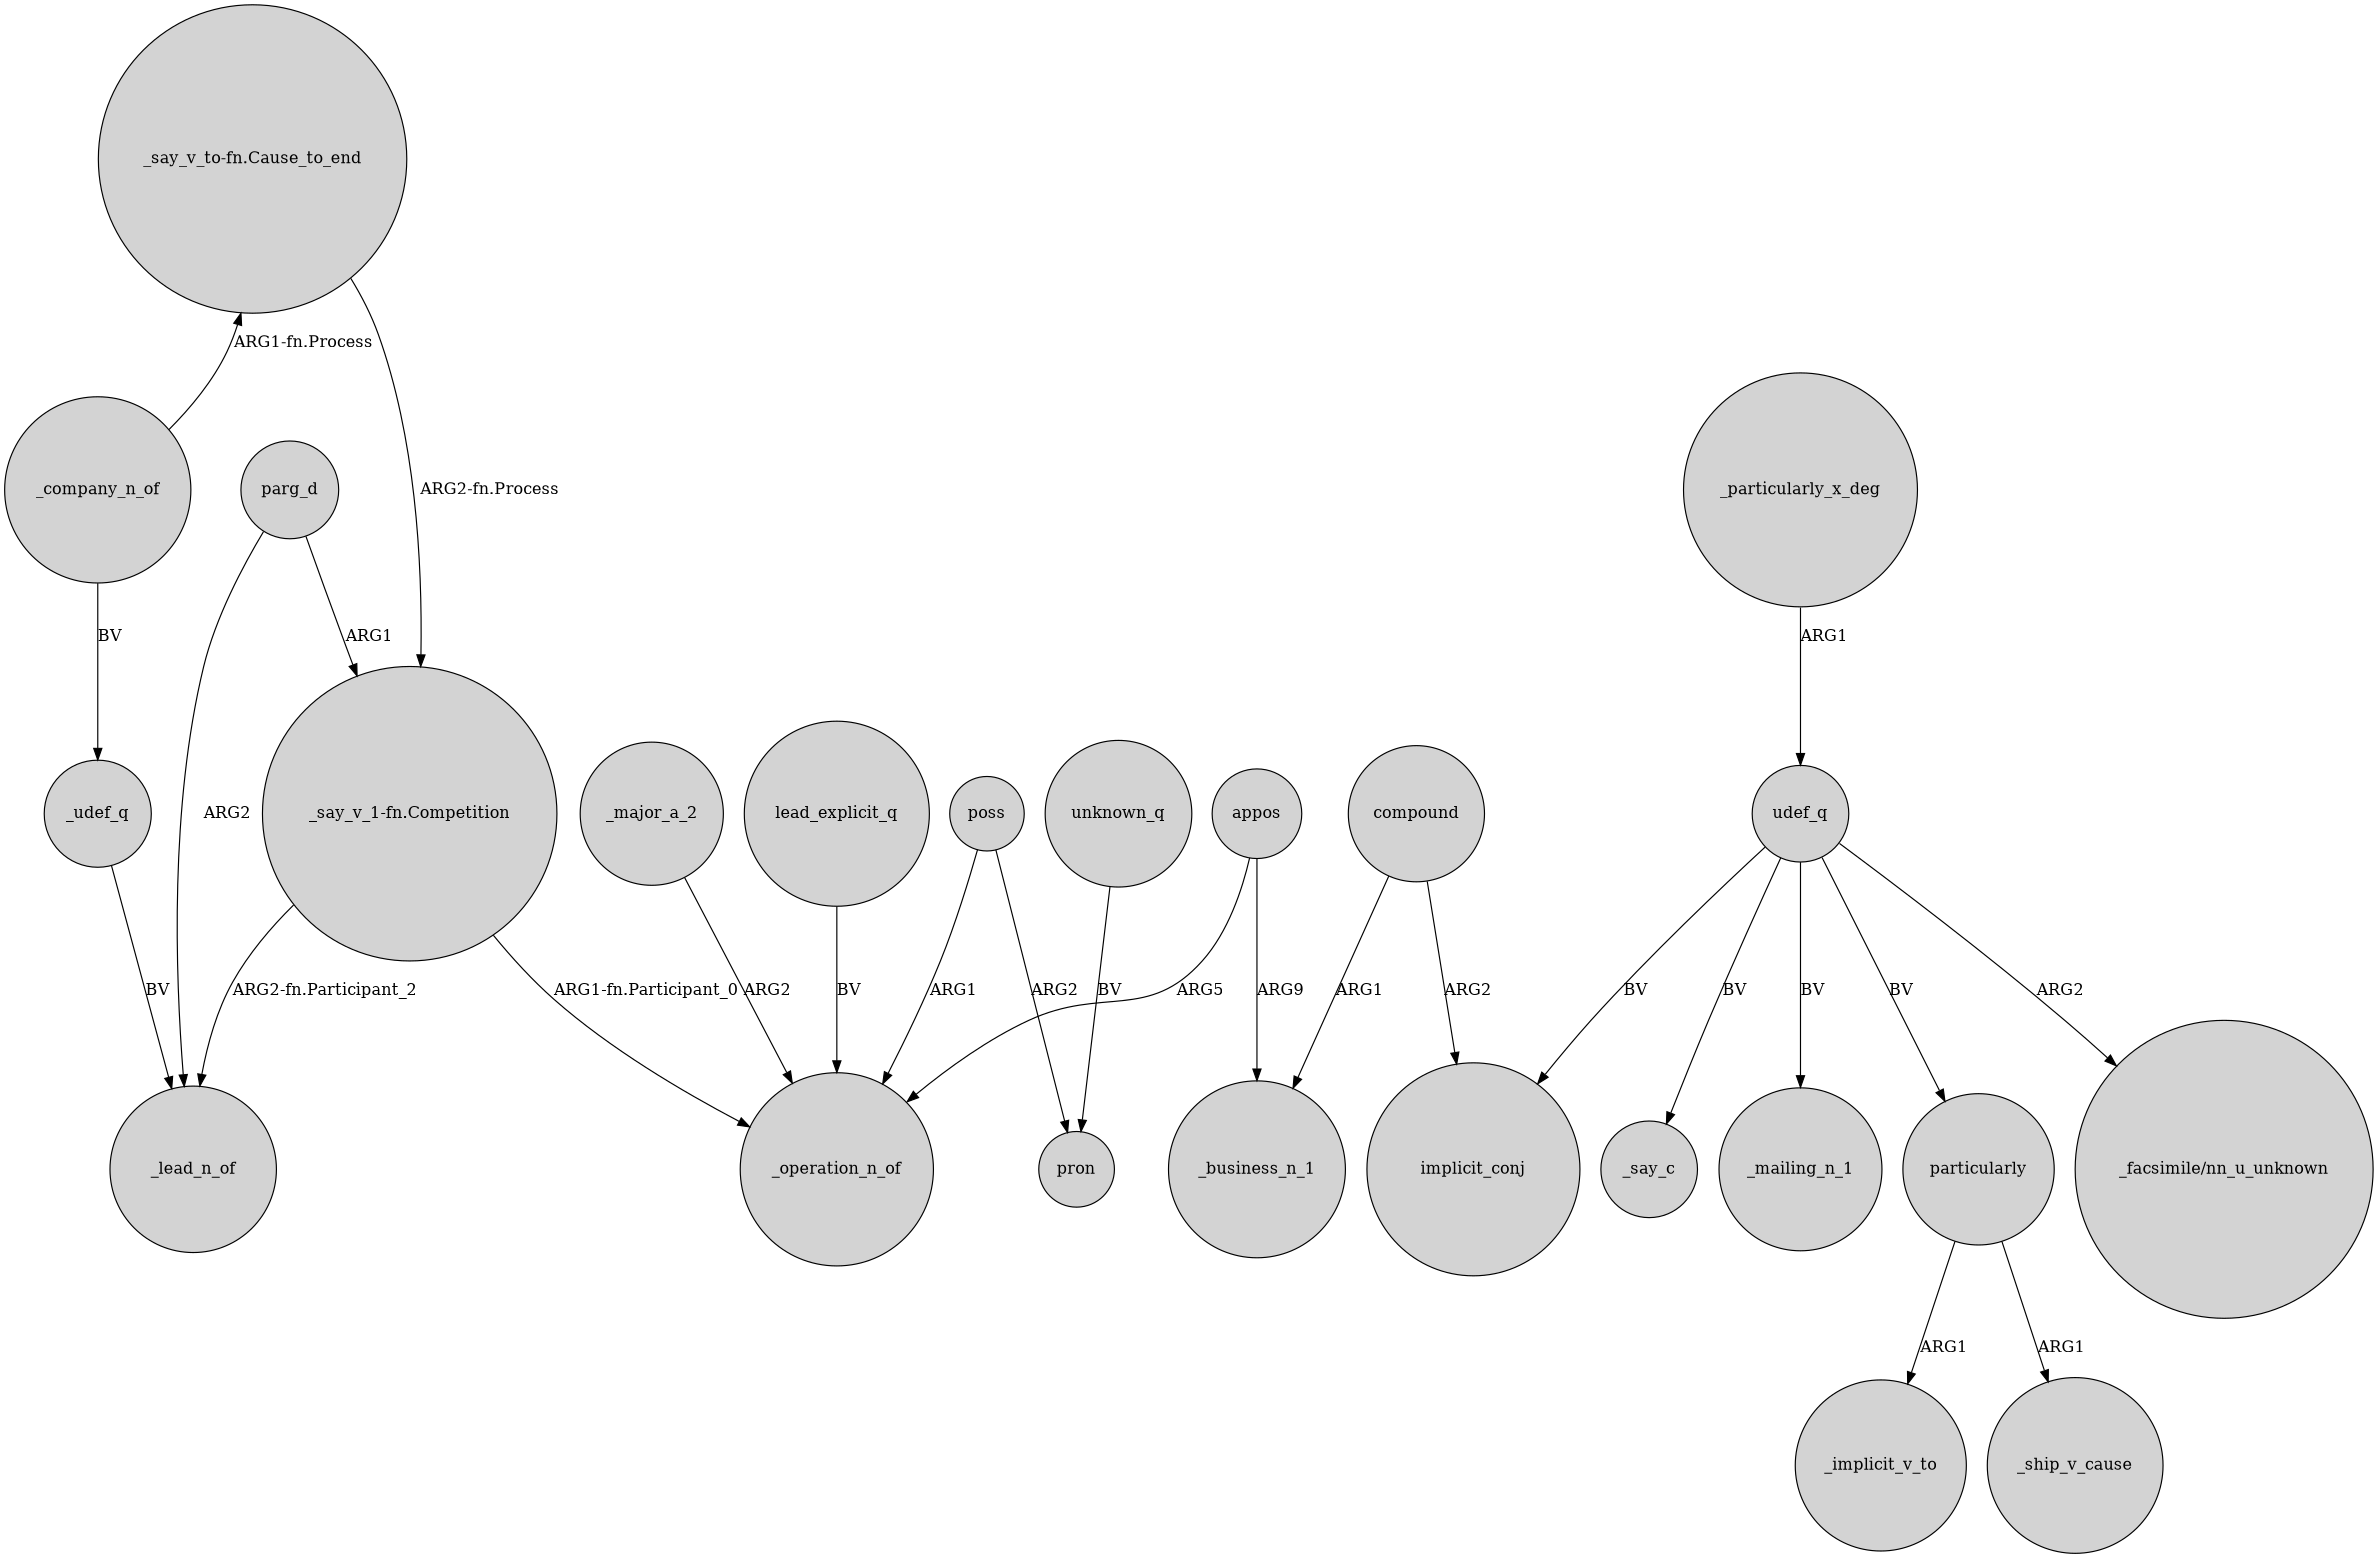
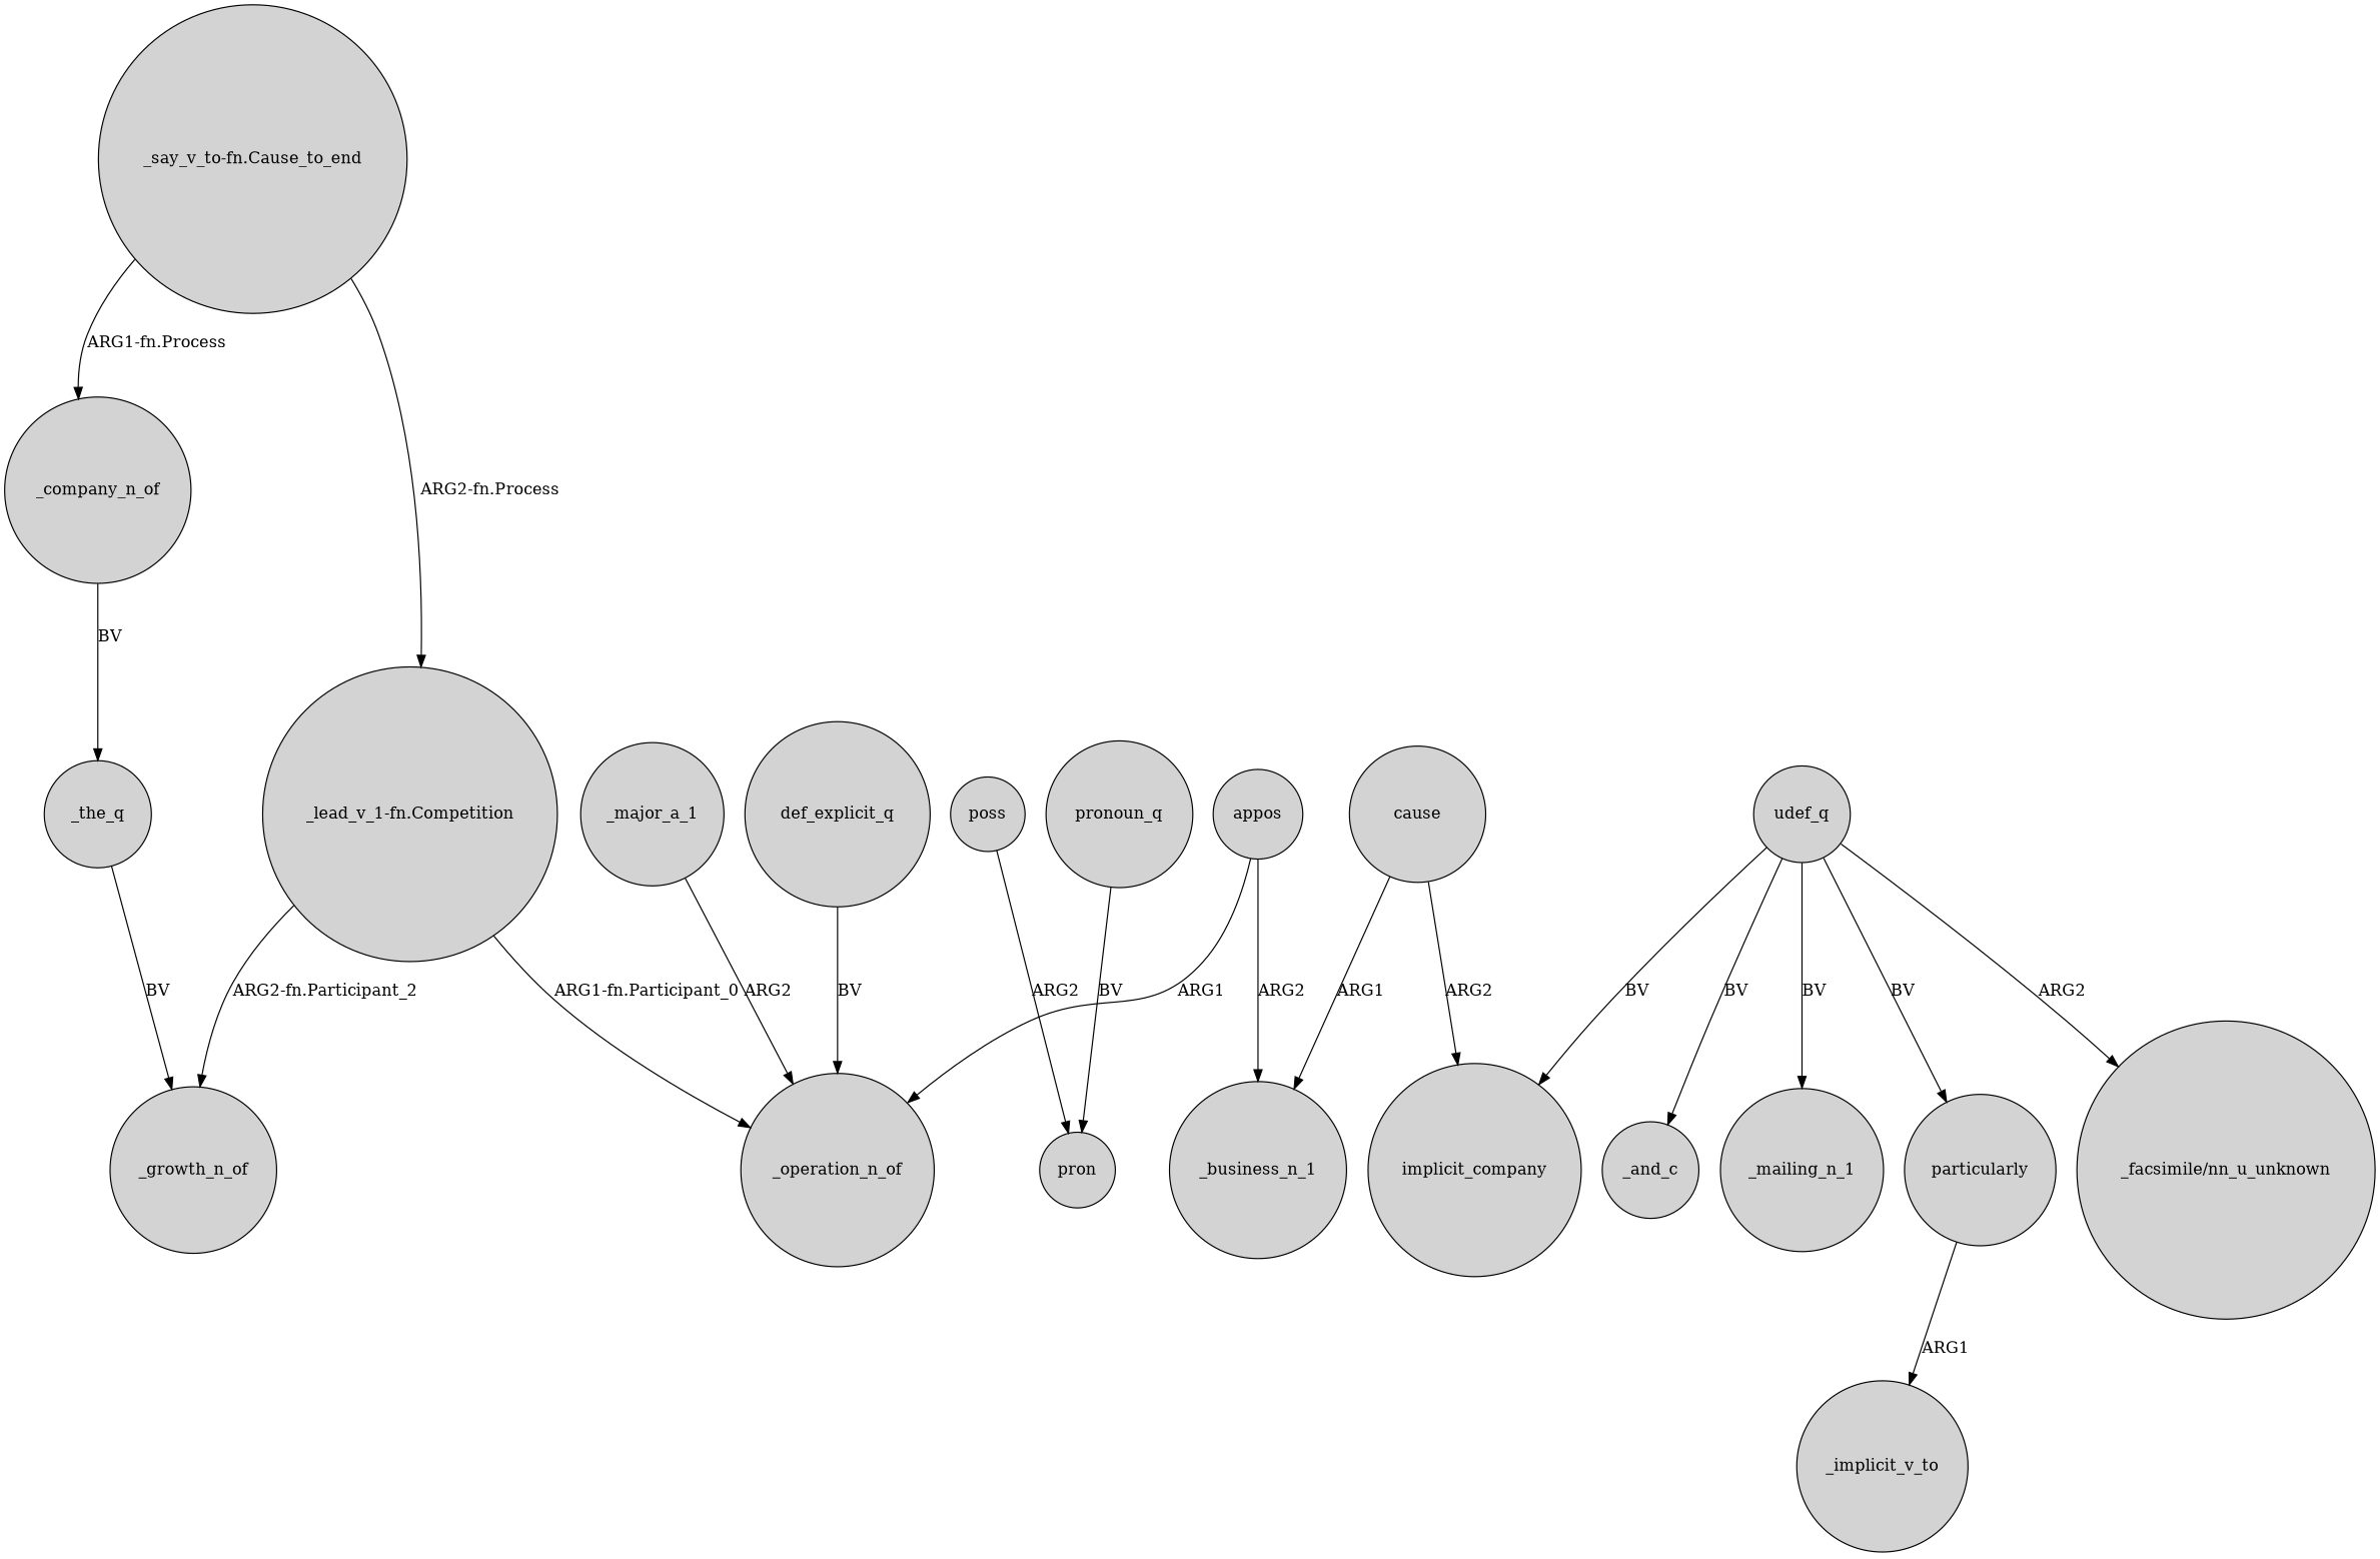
  digraph {
    node [shape=circle style=filled]
-   parg_d
-   _growth_n_of [label=_lead_n_of]
-   "_lead_v_1-fn.Competition" [label="_say_v_1-fn.Competition"]
+   _growth_n_of
+   "_lead_v_1-fn.Competition"
    _operation_n_of
    n5 [label=particularly]
    n6 [label=_implicit_v_to]
-   _ship_v_cause
    "_say_v_to-fn.Cause_to_end"
    _company_n_of
-   _the_q [label=_udef_q]
+   _the_q
    udef_q
    "_facsimile/nn_u_unknown"
-   _and_c [label=_say_c]
-   implicit_conj
+   _and_c
+   implicit_conj [label=implicit_company]
    _mailing_n_1
    poss
    pron
-   _particularly_x_deg
-   compound
+   compound [label=cause]
    _business_n_1
-   pronoun_q [label=unknown_q]
-   _major_a_1 [label=_major_a_2]
+   pronoun_q
+   _major_a_1
    appos
-   def_explicit_q [label=lead_explicit_q]
-   parg_d -> _growth_n_of [label=ARG2]
-   parg_d -> "_lead_v_1-fn.Competition" [label=ARG1]
+   def_explicit_q
    "_lead_v_1-fn.Competition" -> _growth_n_of [label="ARG2-fn.Participant_2"]
    "_lead_v_1-fn.Competition" -> _operation_n_of [label="ARG1-fn.Participant_0"]
    n5 -> n6 [label=ARG1]
-   n5 -> _ship_v_cause [label=ARG1]
    "_say_v_to-fn.Cause_to_end" -> "_lead_v_1-fn.Competition" [label="ARG2-fn.Process"]
-   _company_n_of -> "_say_v_to-fn.Cause_to_end" [label="ARG1-fn.Process"]
+   "_say_v_to-fn.Cause_to_end" -> _company_n_of [label="ARG1-fn.Process"]
    _company_n_of -> _the_q [label=BV]
    _the_q -> _growth_n_of [label=BV]
    udef_q -> n5 [label=BV]
    udef_q -> "_facsimile/nn_u_unknown" [label=ARG2]
    udef_q -> _and_c [label=BV]
    udef_q -> implicit_conj [label=BV]
    udef_q -> _mailing_n_1 [label=BV]
-   poss -> _operation_n_of [label=ARG1]
    poss -> pron [label=ARG2]
-   _particularly_x_deg -> udef_q [label=ARG1]
    compound -> implicit_conj [label=ARG2]
    compound -> _business_n_1 [label=ARG1]
    pronoun_q -> pron [label=BV]
    _major_a_1 -> _operation_n_of [label=ARG2]
-   appos -> _operation_n_of [label=ARG5]
-   appos -> _business_n_1 [label=ARG9]
+   appos -> _operation_n_of [label=ARG1]
+   appos -> _business_n_1 [label=ARG2]
    def_explicit_q -> _operation_n_of [label=BV]
  }
